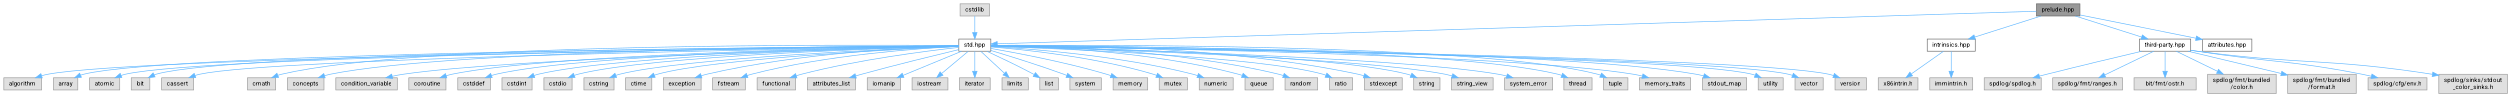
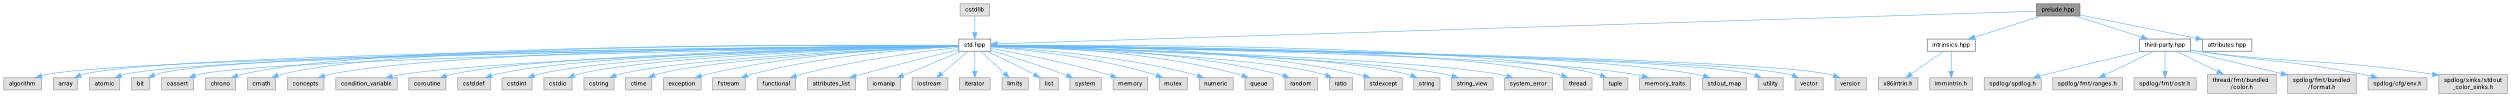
  digraph {
    fontname=Roboto
    node [color=grey60 fillcolor="#E0E0E0" fontname=Roboto fontsize=10 shape=box style=filled]
    edge [color=steelblue1 fontname=Roboto fontsize=10 labelfontname=Helvetica labelfontsize=10 style=solid]
    n1 [color=gray40 fillcolor=grey60 fontcolor=black height=0.2 label="prelude.hpp" width=0.4]
    n2 [color=grey40 fillcolor=white height=0.2 label="std.hpp" width=0.4]
    n3 [color=grey40 fillcolor=white height=0.2 label="intrinsics.hpp" width=0.4]
    n4 [color=grey40 fillcolor=white height=0.2 label="third-party.hpp" width=0.4]
    n5 [color=grey40 fillcolor=white height=0.2 label="attributes.hpp" width=0.4]
    n6 [height=0.2 label=algorithm width=0.4]
    n7 [height=0.2 label=array width=0.4]
    n8 [height=0.2 label=atomic width=0.4]
    n9 [height=0.2 label=bit width=0.4]
    n10 [height=0.2 label=cassert width=0.4]
+   n11 [height=0.2 label=chrono width=0.4]
    n12 [height=0.2 label=cmath width=0.4]
    n13 [height=0.2 label=concepts width=0.4]
    n14 [height=0.2 label=condition_variable width=0.4]
    n15 [height=0.2 label=coroutine width=0.4]
    n16 [height=0.2 label=cstddef width=0.4]
    n17 [height=0.2 label=cstdint width=0.4]
    n18 [height=0.2 label=cstdio width=0.4]
    n19 [height=0.2 label=cstring width=0.4]
    n20 [height=0.2 label=ctime width=0.4]
    n21 [height=0.2 label=exception width=0.4]
    n22 [height=0.2 label=fstream width=0.4]
    n23 [height=0.2 label=functional width=0.4]
    n24 [height=0.2 label=attributes_list width=0.4]
    n25 [height=0.2 label=iomanip width=0.4]
    n26 [height=0.2 label=iostream width=0.4]
    n27 [height=0.2 label=iterator width=0.4]
    n28 [height=0.2 label=limits width=0.4]
    n29 [height=0.2 label=list width=0.4]
    n30 [height=0.2 label=system width=0.4]
    n31 [height=0.2 label=memory width=0.4]
    n32 [height=0.2 label=mutex width=0.4]
    n33 [height=0.2 label=numeric width=0.4]
    n34 [height=0.2 label=queue width=0.4]
    n35 [height=0.2 label=random width=0.4]
    n36 [height=0.2 label=ratio width=0.4]
    n37 [height=0.2 label=stdexcept width=0.4]
    n38 [height=0.2 label=string width=0.4]
    n39 [height=0.2 label=string_view width=0.4]
    n40 [height=0.2 label=system_error width=0.4]
    n41 [height=0.2 label=thread width=0.4]
    n42 [height=0.2 label=tuple width=0.4]
    n43 [height=0.2 label=memory_traits width=0.4]
    n44 [height=0.2 label=stdout_map width=0.4]
    n45 [height=0.2 label=utility width=0.4]
    n46 [height=0.2 label=vector width=0.4]
    n47 [height=0.2 label=version width=0.4]
    n48 [height=0.2 label="x86intrin.h" width=0.4]
    n49 [height=0.2 label="immintrin.h" width=0.4]
    n50 [height=0.2 label="spdlog/spdlog.h" width=0.4]
    n51 [height=0.2 label="spdlog/fmt/ranges.h" width=0.4]
-   n52 [height=0.2 label="bit/fmt/ostr.h" width=0.4]
-   n53 [height=0.2 label="spdlog/fmt/bundled\l/color.h" width=0.4]
+   n52 [height=0.2 label="spdlog/fmt/ostr.h" width=0.4]
+   n53 [height=0.2 label="thread/fmt/bundled\l/color.h" width=0.4]
    n54 [height=0.2 label="spdlog/fmt/bundled\l/format.h" width=0.4]
    n55 [height=0.2 label="spdlog/cfg/env.h" width=0.4]
    n56 [height=0.2 label="spdlog/sinks/stdout\l_color_sinks.h" width=0.4]
    n57 [height=0.2 label=cstdlib width=0.4]
    n1 -> n2
    n1 -> n3
    n1 -> n4
    n1 -> n5
    n2 -> n6
    n2 -> n7
    n2 -> n8
    n2 -> n9
    n2 -> n10
+   n2 -> n11
    n2 -> n12
    n2 -> n13
    n2 -> n14
    n2 -> n15
    n2 -> n16
    n2 -> n17
    n2 -> n18
    n2 -> n19
    n2 -> n20
    n2 -> n21
    n2 -> n22
    n2 -> n23
    n2 -> n24
    n2 -> n25
    n2 -> n26
    n2 -> n27
    n2 -> n28
    n2 -> n29
    n2 -> n30
    n2 -> n31
    n2 -> n32
    n2 -> n33
    n2 -> n34
    n2 -> n35
    n2 -> n36
    n2 -> n37
    n2 -> n38
    n2 -> n39
    n2 -> n40
    n2 -> n41
    n2 -> n42
    n2 -> n43
    n2 -> n44
    n2 -> n45
    n2 -> n46
    n2 -> n47
    n3 -> n48
    n3 -> n49
    n4 -> n50
    n4 -> n51
    n4 -> n52
    n4 -> n53
    n4 -> n54
    n4 -> n55
    n4 -> n56
    n57 -> n2
  }
